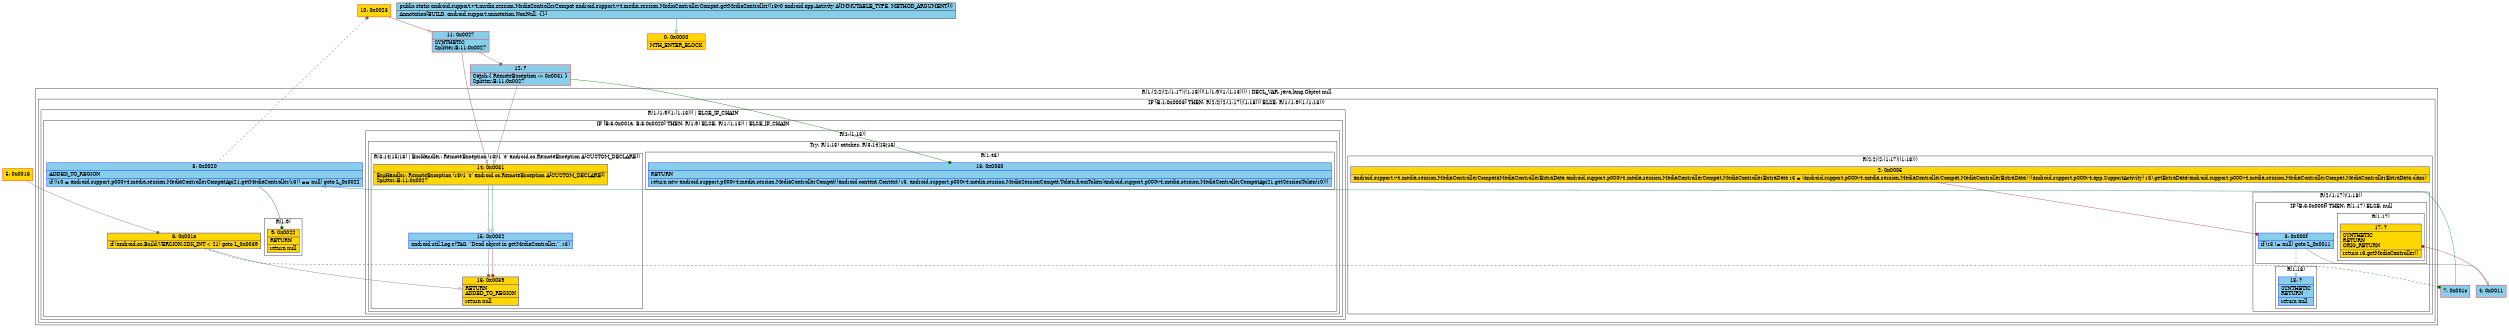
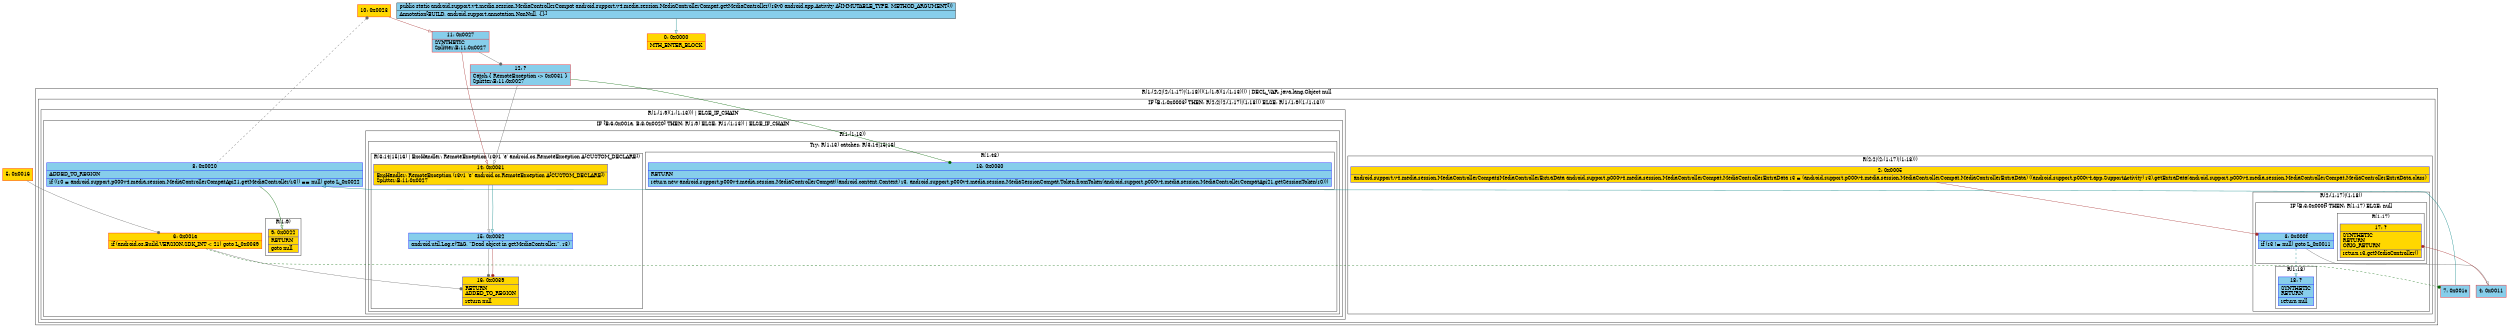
  digraph {
    node [color=blue fillcolor=skyblue shape=record style=filled]
    edge [arrowhead=onormal color=gray40]
    n1 [fillcolor=gold label="{17\:\ ?|SYNTHETIC\lRETURN\lORIG_RETURN\l|return r3.getMediaController()\l}"]
    n2 [label="{3\:\ 0x000f|if (r3 != null) goto L_0x0011\l}"]
    n3 [label="{18\:\ ?|SYNTHETIC\lRETURN\l|return null\l}"]
    n4 [fillcolor=gold label="{2\:\ 0x0005|android.support.v4.media.session.MediaControllerCompat$MediaControllerExtraData android.support.p000v4.media.session.MediaControllerCompat.MediaControllerExtraData r3 = (android.support.p000v4.media.session.MediaControllerCompat.MediaControllerExtraData) ((android.support.p000v4.app.SupportActivity) r3).getExtraData(android.support.p000v4.media.session.MediaControllerCompat.MediaControllerExtraData.class)\l}"]
-   n5 [fillcolor=gold label="{9\:\ 0x0022|RETURN\l|return null\l}"]
+   n5 [fillcolor=gold label="{9\:\ 0x0022|RETURN\l|goto null\l}"]
    n6 [label="{13\:\ 0x0030|RETURN\l|return new android.support.p000v4.media.session.MediaControllerCompat((android.content.Context) r3, android.support.p000v4.media.session.MediaSessionCompat.Token.fromToken(android.support.p000v4.media.session.MediaControllerCompatApi21.getSessionToken(r0)))\l}"]
    n7 [fillcolor=gold label="{14\:\ 0x0031|ExcHandler: RemoteException (r3v1 'e' android.os.RemoteException A[CUSTOM_DECLARE])\lSplitter:B:11:0x0027\l}"]
    n8 [label="{15\:\ 0x0032|android.util.Log.e(TAG, \"Dead object in getMediaController.\", r3)\l}"]
    n9 [fillcolor=gold label="{16\:\ 0x0039|RETURN\lADDED_TO_REGION\l|return null\l}"]
-   n10 [fillcolor=gold label="{6\:\ 0x001a|if (android.os.Build.VERSION.SDK_INT \< 21) goto L_0x0039\l}"]
+   n10 [color=red fillcolor=gold label="{6\:\ 0x001a|if (android.os.Build.VERSION.SDK_INT \< 21) goto L_0x0039\l}"]
    n11 [label="{8\:\ 0x0020|ADDED_TO_REGION\l|if ((r0 = android.support.p000v4.media.session.MediaControllerCompatApi21.getMediaController(r3)) == null) goto L_0x0022\l}"]
    n12 [color=red label="{4\:\ 0x0011}"]
    n13 [color=red label="{7\:\ 0x001c}"]
    n14 [color=red fillcolor=gold label="{10\:\ 0x0023}"]
    n15 [color=red fillcolor=gold label="{5\:\ 0x0016}"]
    n16 [color=red label="{11\:\ 0x0027|SYNTHETIC\lSplitter:B:11:0x0027\l}"]
    n17 [color=red fillcolor=gold label="{0\:\ 0x0000|MTH_ENTER_BLOCK\l}"]
    n18 [color=red label="{12\:\ ?|Catch:\{ RemoteException \-\> 0x0031 \}\lSplitter:B:11:0x0027\l}"]
    n19 [label="{public static android.support.v4.media.session.MediaControllerCompat android.support.v4.media.session.MediaControllerCompat.getMediaController((r3v0 android.app.Activity A[IMMUTABLE_TYPE, METHOD_ARGUMENT]))  | Annotation[BUILD, android.support.annotation.NonNull, \{\}]\l}" color=""]
    subgraph cluster_1 {
      label="R(1:(2:2|(2:(1:17)|(1:18)))(1:(1:9)(1:(1:13)))) | DECL_VAR: java.lang.Object null\l"
      subgraph cluster_2 {
        label="IF [B:1:0x0003] THEN: R(2:2|(2:(1:17)|(1:18))) ELSE: R(1:(1:9)(1:(1:13)))"
        subgraph cluster_3 {
          label="R(2:2|(2:(1:17)|(1:18)))"
          n4
          subgraph cluster_4 {
            label="R(2:(1:17)|(1:18))"
            subgraph cluster_5 {
              label="IF [B:3:0x000f] THEN: R(1:17) ELSE: null"
              n2
              subgraph cluster_6 {
                label="R(1:17)"
                n1
              }
            }
            subgraph cluster_7 {
              label="R(1:18)"
              n3
            }
          }
        }
        subgraph cluster_8 {
          label="R(1:(1:9)(1:(1:13))) | ELSE_IF_CHAIN\l"
          subgraph cluster_9 {
            label="IF [B:6:0x001a, B:8:0x0020] THEN: R(1:9) ELSE: R(1:(1:13)) | ELSE_IF_CHAIN\l"
            n10
            n11
            subgraph cluster_10 {
              label="R(1:9)"
              n5
            }
            subgraph cluster_11 {
              label="R(1:(1:13))"
              subgraph cluster_12 {
                label="Try: R(1:13) catches: R(3:14|15|16)"
                subgraph cluster_13 {
                  label="R(1:43)"
                  n6
                }
                subgraph cluster_14 {
                  label="R(3:14|15|16) | ExcHandler: RemoteException (r3v1 'e' android.os.RemoteException A[CUSTOM_DECLARE])\l"
                  n7
                  n8
                  n9
                }
              }
            }
          }
        }
      }
    }
    subgraph cluster_15 {
      label="R(3:14|15|16) | ExcHandler: RemoteException (r3v1 'e' android.os.RemoteException A[CUSTOM_DECLARE])\l"
    }
    n2 -> n3 [color=teal style=dashed]
    n2 -> n12
    n4 -> n2 [arrowhead=dot color=brown]
    n7 -> n8
    n7 -> n8 [color=teal]
    n8 -> n9 [arrowhead=dot]
    n8 -> n9 [arrowhead=dot color=brown]
-   n10 -> n9
+   n10 -> n9 [arrowhead=dot]
    n10 -> n13 [arrowhead=dot color=darkgreen style=dashed]
-   n11 -> n5 [arrowhead=dot color=darkgreen]
+   n11 -> n5 [color=darkgreen]
    n11 -> n14 [arrowhead=dot style=dashed]
    n12 -> n1 [arrowhead=dot color=brown]
    n13 -> n11 [color=teal]
    n14 -> n16 [color=brown]
    n15 -> n10 [arrowhead=dot]
    n16 -> n7 [color=brown]
    n16 -> n18 [arrowhead=dot]
    n18 -> n6 [arrowhead=dot color=darkgreen]
    n18 -> n7
    n19 -> n17 [color=teal]
  }
